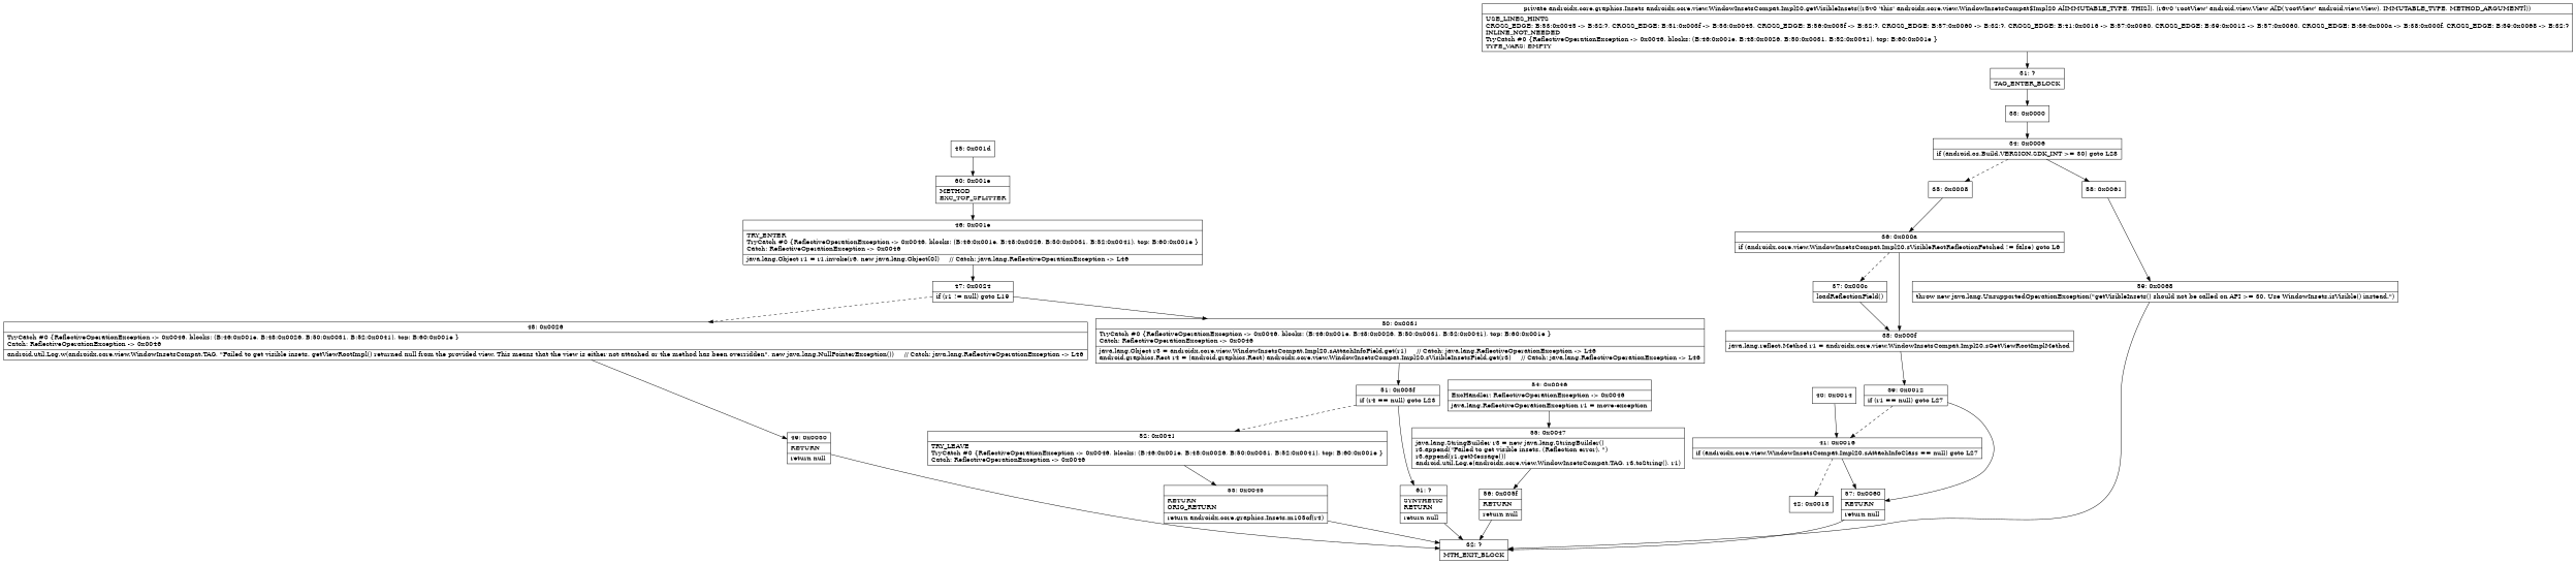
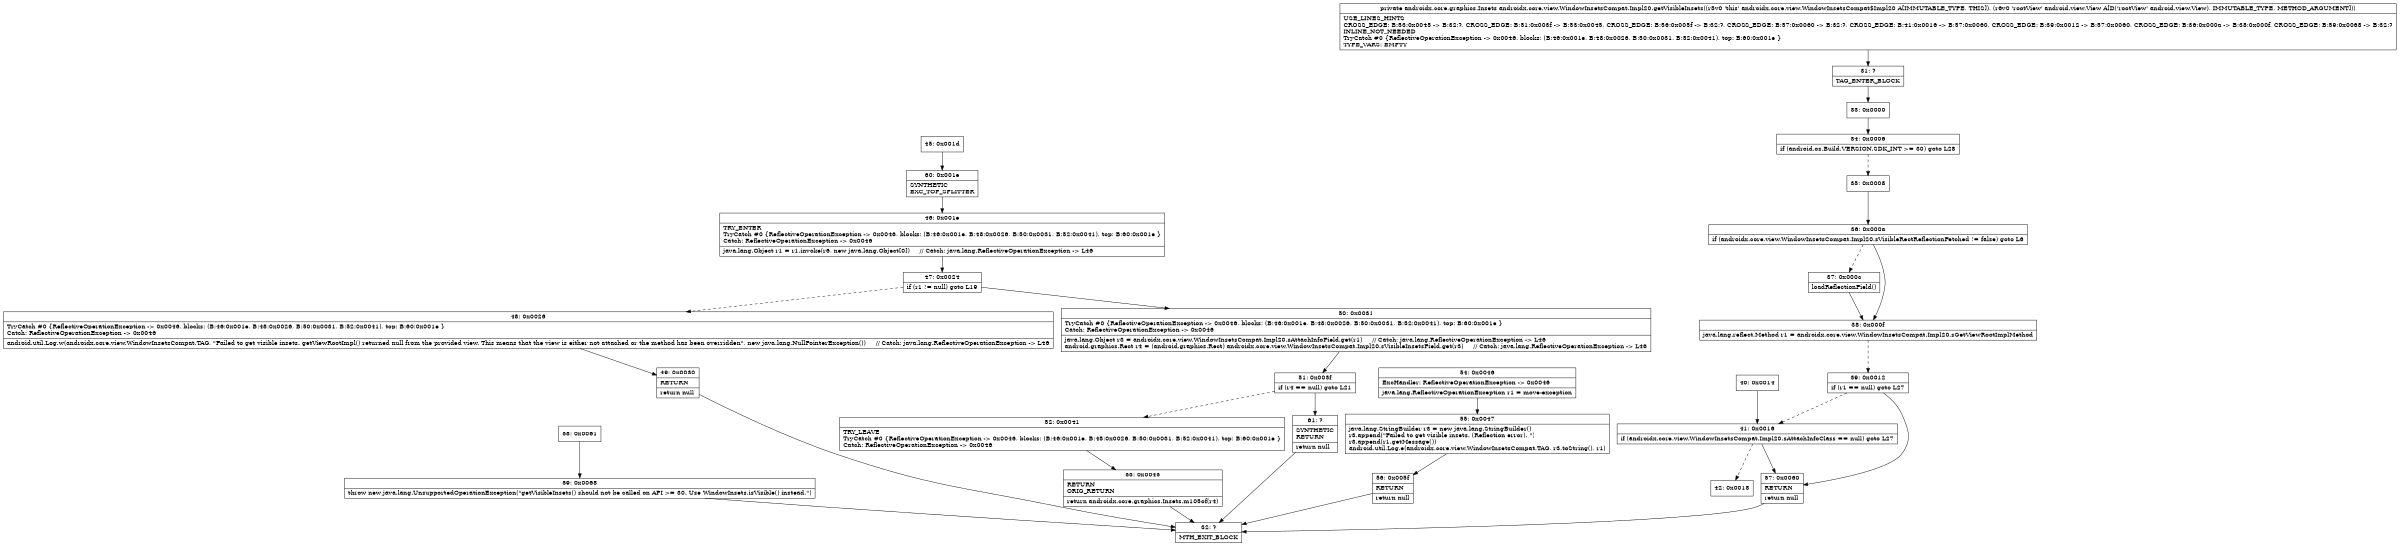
  digraph {
    node [shape=record]
    n1 [label="{31\:\ ?|TAG_ENTER_BLOCK\l}"]
    n2 [label="{33\:\ 0x0000}"]
    n3 [label="{34\:\ 0x0006|if (android.os.Build.VERSION.SDK_INT \>= 30) goto L28\l}"]
    n4 [label="{35\:\ 0x0008}"]
    n5 [label="{58\:\ 0x0061}"]
    n6 [label="{36\:\ 0x000a|if (androidx.core.view.WindowInsetsCompat.Impl20.sVisibleRectReflectionFetched != false) goto L6\l}"]
    n7 [label="{59\:\ 0x0068|throw new java.lang.UnsupportedOperationException(\"getVisibleInsets() should not be called on API \>= 30. Use WindowInsets.isVisible() instead.\")\l}"]
    n8 [label="{37\:\ 0x000c|loadReflectionField()\l}"]
    n9 [label="{38\:\ 0x000f|java.lang.reflect.Method r1 = androidx.core.view.WindowInsetsCompat.Impl20.sGetViewRootImplMethod\l}"]
    n10 [label="{39\:\ 0x0012|if (r1 == null) goto L27\l}"]
    n11 [label="{57\:\ 0x0060|RETURN\l|return null\l}"]
    n12 [label="{41\:\ 0x0016|if (androidx.core.view.WindowInsetsCompat.Impl20.sAttachInfoClass == null) goto L27\l}"]
    n13 [label="{40\:\ 0x0014}"]
    n14 [label="{32\:\ ?|MTH_EXIT_BLOCK\l}"]
    n15 [label="{42\:\ 0x0018}"]
    n16 [label="{45\:\ 0x001d}"]
-   n17 [label="{60\:\ 0x001e|METHOD\lEXC_TOP_SPLITTER\l}"]
+   n17 [label="{60\:\ 0x001e|SYNTHETIC\lEXC_TOP_SPLITTER\l}"]
    n18 [label="{46\:\ 0x001e|TRY_ENTER\lTryCatch #0 \{ReflectiveOperationException \-\> 0x0046, blocks: (B:46:0x001e, B:48:0x0026, B:50:0x0031, B:52:0x0041), top: B:60:0x001e \}\lCatch: ReflectiveOperationException \-\> 0x0046\l|java.lang.Object r1 = r1.invoke(r6, new java.lang.Object[0])     \/\/ Catch: java.lang.ReflectiveOperationException \-\> L46\l}"]
    n19 [label="{47\:\ 0x0024|if (r1 != null) goto L19\l}"]
    n20 [label="{54\:\ 0x0046|ExcHandler: ReflectiveOperationException \-\> 0x0046\l|java.lang.ReflectiveOperationException r1 = move\-exception\l}"]
    n21 [label="{55\:\ 0x0047|java.lang.StringBuilder r3 = new java.lang.StringBuilder()\lr3.append(\"Failed to get visible insets. (Reflection error). \")\lr3.append(r1.getMessage())\landroid.util.Log.e(androidx.core.view.WindowInsetsCompat.TAG, r3.toString(), r1)\l}"]
    n22 [label="{48\:\ 0x0026|TryCatch #0 \{ReflectiveOperationException \-\> 0x0046, blocks: (B:46:0x001e, B:48:0x0026, B:50:0x0031, B:52:0x0041), top: B:60:0x001e \}\lCatch: ReflectiveOperationException \-\> 0x0046\l|android.util.Log.w(androidx.core.view.WindowInsetsCompat.TAG, \"Failed to get visible insets. getViewRootImpl() returned null from the provided view. This means that the view is either not attached or the method has been overridden\", new java.lang.NullPointerException())     \/\/ Catch: java.lang.ReflectiveOperationException \-\> L46\l}"]
    n23 [label="{50\:\ 0x0031|TryCatch #0 \{ReflectiveOperationException \-\> 0x0046, blocks: (B:46:0x001e, B:48:0x0026, B:50:0x0031, B:52:0x0041), top: B:60:0x001e \}\lCatch: ReflectiveOperationException \-\> 0x0046\l|java.lang.Object r3 = androidx.core.view.WindowInsetsCompat.Impl20.sAttachInfoField.get(r1)     \/\/ Catch: java.lang.ReflectiveOperationException \-\> L46\landroid.graphics.Rect r4 = (android.graphics.Rect) androidx.core.view.WindowInsetsCompat.Impl20.sVisibleInsetsField.get(r3)     \/\/ Catch: java.lang.ReflectiveOperationException \-\> L46\l}"]
    n24 [label="{49\:\ 0x0030|RETURN\l|return null\l}"]
-   n25 [label="{51\:\ 0x003f|if (r4 == null) goto L23\l}"]
+   n25 [label="{51\:\ 0x003f|if (r4 == null) goto L21\l}"]
    n26 [label="{52\:\ 0x0041|TRY_LEAVE\lTryCatch #0 \{ReflectiveOperationException \-\> 0x0046, blocks: (B:46:0x001e, B:48:0x0026, B:50:0x0031, B:52:0x0041), top: B:60:0x001e \}\lCatch: ReflectiveOperationException \-\> 0x0046\l}"]
    n27 [label="{61\:\ ?|SYNTHETIC\lRETURN\l|return null\l}"]
    n28 [label="{53\:\ 0x0045|RETURN\lORIG_RETURN\l|return androidx.core.graphics.Insets.m105of(r4)\l}"]
    n29 [label="{56\:\ 0x005f|RETURN\l|return null\l}"]
    n30 [label="{private androidx.core.graphics.Insets androidx.core.view.WindowInsetsCompat.Impl20.getVisibleInsets((r5v0 'this' androidx.core.view.WindowInsetsCompat$Impl20 A[IMMUTABLE_TYPE, THIS]), (r6v0 'rootView' android.view.View A[D('rootView' android.view.View), IMMUTABLE_TYPE, METHOD_ARGUMENT]))  | USE_LINES_HINTS\lCROSS_EDGE: B:53:0x0045 \-\> B:32:?, CROSS_EDGE: B:51:0x003f \-\> B:53:0x0045, CROSS_EDGE: B:56:0x005f \-\> B:32:?, CROSS_EDGE: B:57:0x0060 \-\> B:32:?, CROSS_EDGE: B:41:0x0016 \-\> B:57:0x0060, CROSS_EDGE: B:39:0x0012 \-\> B:57:0x0060, CROSS_EDGE: B:36:0x000a \-\> B:38:0x000f, CROSS_EDGE: B:59:0x0068 \-\> B:32:?\lINLINE_NOT_NEEDED\lTryCatch #0 \{ReflectiveOperationException \-\> 0x0046, blocks: (B:46:0x001e, B:48:0x0026, B:50:0x0031, B:52:0x0041), top: B:60:0x001e \}\lTYPE_VARS: EMPTY\l}"]
    n1 -> n2
    n2 -> n3
    n3 -> n4 [style=dashed]
-   n3 -> n5
    n4 -> n6
    n5 -> n7
    n6 -> n8 [style=dashed]
    n6 -> n9
    n7 -> n14
    n8 -> n9
-   n9 -> n10
+   n9 -> n10 [style=dashed]
    n10 -> n11
    n10 -> n12 [style=dashed]
    n11 -> n14
    n12 -> n11
    n12 -> n15 [style=dashed]
    n13 -> n12
    n16 -> n17
    n17 -> n18
    n18 -> n19
    n19 -> n22 [style=dashed]
    n19 -> n23
    n20 -> n21
    n21 -> n29
    n22 -> n24
    n23 -> n25
    n24 -> n14
    n25 -> n26 [style=dashed]
    n25 -> n27
    n26 -> n28
    n27 -> n14
    n28 -> n14
    n29 -> n14
    n30 -> n1
  }
